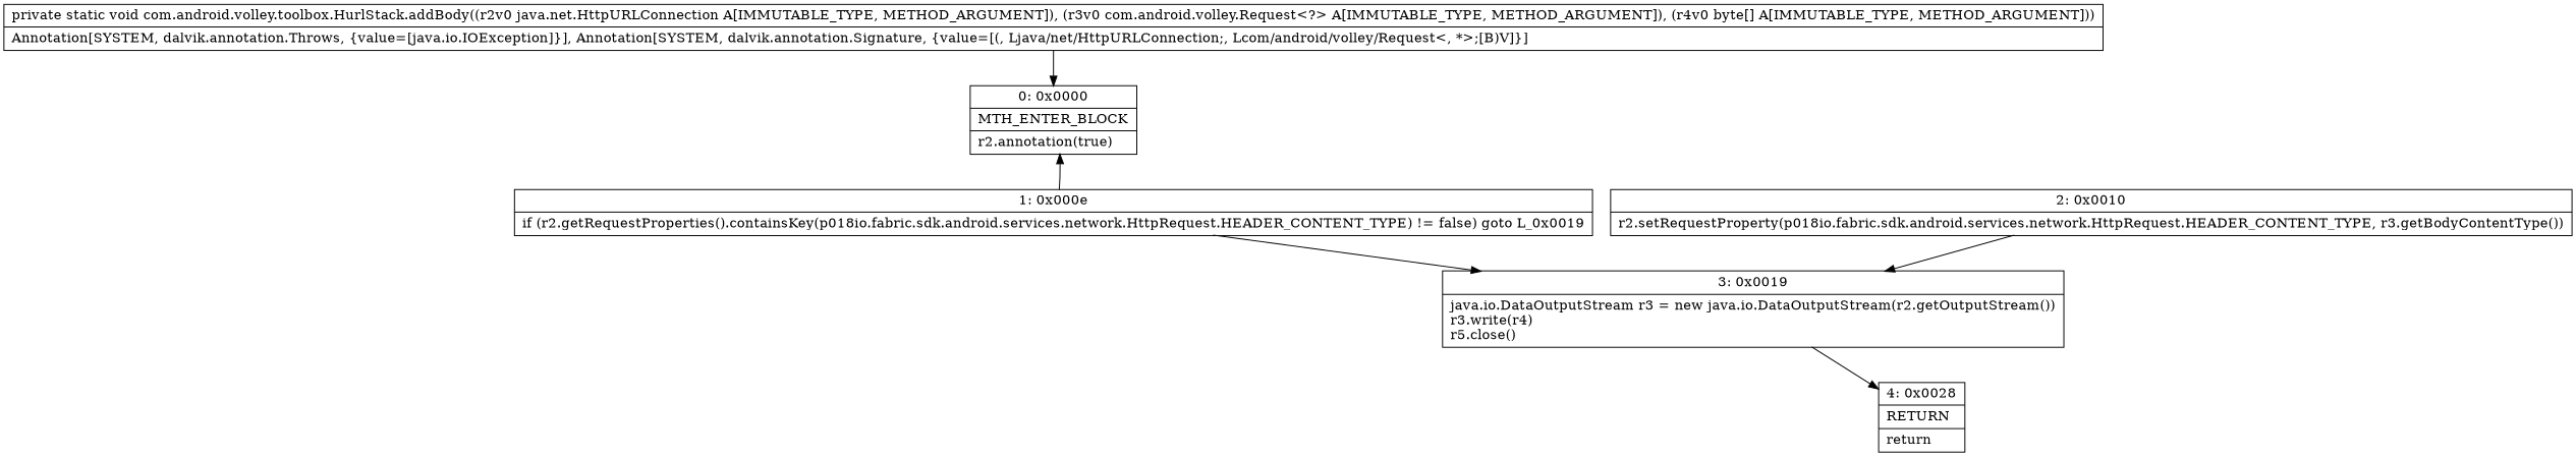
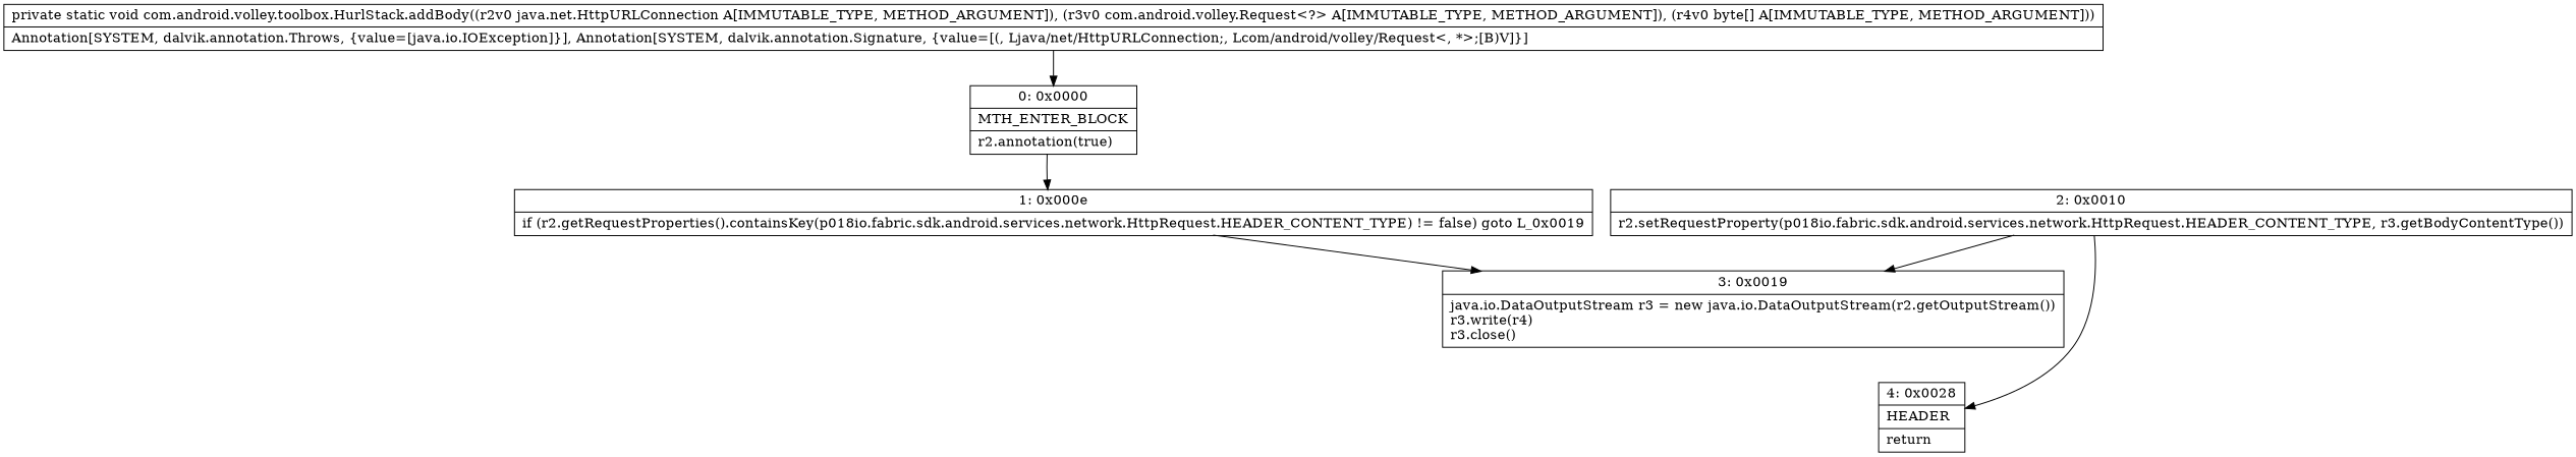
  digraph {
    node [shape=record]
    n1 [label="{0\:\ 0x0000|MTH_ENTER_BLOCK\l|r2.annotation(true)\l}"]
    n2 [label="{1\:\ 0x000e|if (r2.getRequestProperties().containsKey(p018io.fabric.sdk.android.services.network.HttpRequest.HEADER_CONTENT_TYPE) != false) goto L_0x0019\l}"]
-   n3 [label="{3\:\ 0x0019|java.io.DataOutputStream r3 = new java.io.DataOutputStream(r2.getOutputStream())\lr3.write(r4)\lr5.close()\l}"]
+   n3 [label="{3\:\ 0x0019|java.io.DataOutputStream r3 = new java.io.DataOutputStream(r2.getOutputStream())\lr3.write(r4)\lr3.close()\l}"]
    n4 [label="{2\:\ 0x0010|r2.setRequestProperty(p018io.fabric.sdk.android.services.network.HttpRequest.HEADER_CONTENT_TYPE, r3.getBodyContentType())\l}"]
-   n5 [label="{4\:\ 0x0028|RETURN\l|return\l}"]
+   n5 [label="{4\:\ 0x0028|HEADER\l|return\l}"]
    n6 [label="{private static void com.android.volley.toolbox.HurlStack.addBody((r2v0 java.net.HttpURLConnection A[IMMUTABLE_TYPE, METHOD_ARGUMENT]), (r3v0 com.android.volley.Request\<?\> A[IMMUTABLE_TYPE, METHOD_ARGUMENT]), (r4v0 byte[] A[IMMUTABLE_TYPE, METHOD_ARGUMENT]))  | Annotation[SYSTEM, dalvik.annotation.Throws, \{value=[java.io.IOException]\}], Annotation[SYSTEM, dalvik.annotation.Signature, \{value=[(, Ljava\/net\/HttpURLConnection;, Lcom\/android\/volley\/Request\<, *\>;[B)V]\}]\l}"]
-   n2 -> n1
+   n1 -> n2
    n2 -> n3
-   n3 -> n5
+   n4 -> n5
    n4 -> n3
    n6 -> n1
  }
